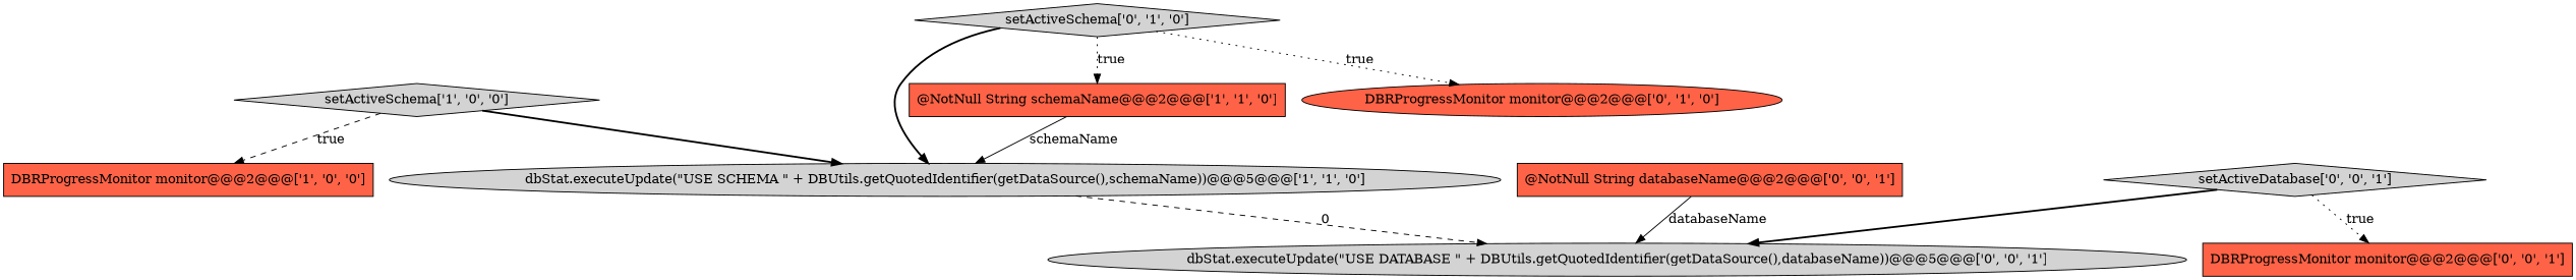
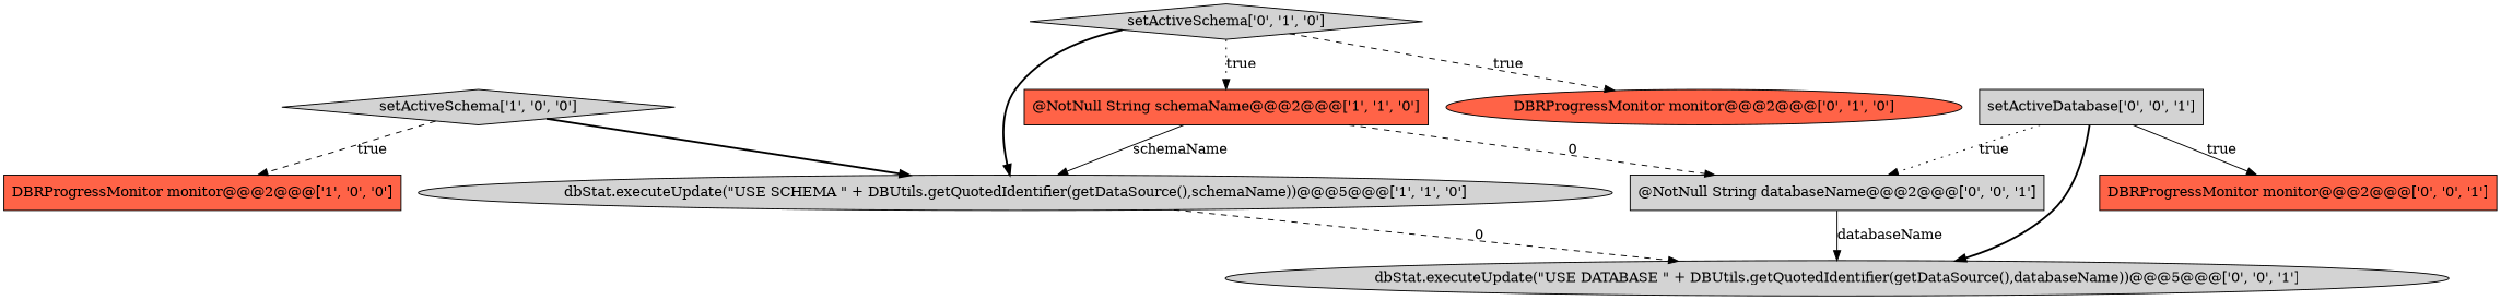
  digraph {
    node [fillcolor=lightgray shape=box style=filled]
    edge [style=dotted]
    n1 [label="setActiveSchema['1', '0', '0']" shape=diamond]
    n2 [label="dbStat.executeUpdate(\"USE SCHEMA \" + DBUtils.getQuotedIdentifier(getDataSource(),schemaName))@@@5@@@['1', '1', '0']" shape=ellipse]
    n3 [fillcolor=tomato label="DBRProgressMonitor monitor@@@2@@@['1', '0', '0']"]
    n4 [label="dbStat.executeUpdate(\"USE DATABASE \" + DBUtils.getQuotedIdentifier(getDataSource(),databaseName))@@@5@@@['0', '0', '1']" shape=ellipse]
    n5 [fillcolor=tomato label="@NotNull String schemaName@@@2@@@['1', '1', '0']"]
-   n6 [fillcolor=tomato label="@NotNull String databaseName@@@2@@@['0', '0', '1']"]
+   n6 [label="@NotNull String databaseName@@@2@@@['0', '0', '1']"]
    n7 [fillcolor=tomato label="DBRProgressMonitor monitor@@@2@@@['0', '0', '1']"]
    n8 [label="setActiveSchema['0', '1', '0']" shape=diamond]
    n9 [fillcolor=tomato label="DBRProgressMonitor monitor@@@2@@@['0', '1', '0']" shape=ellipse]
-   n10 [label="setActiveDatabase['0', '0', '1']" shape=diamond]
+   n10 [label="setActiveDatabase['0', '0', '1']"]
    n1 -> n2 [style=bold]
    n1 -> n3 [label=true style=dashed]
    n2 -> n4 [label=0 style=dashed]
    n5 -> n2 [label=schemaName style=solid]
+   n5 -> n6 [label=0 style=dashed]
    n6 -> n4 [label=databaseName style=solid]
    n8 -> n2 [style=bold]
    n8 -> n5 [label=true]
-   n8 -> n9 [label=true]
+   n8 -> n9 [label=true style=dashed]
    n10 -> n4 [style=bold]
-   n10 -> n7 [label=true]
+   n10 -> n6 [label=true]
+   n10 -> n7 [label=true style=solid]
  }
